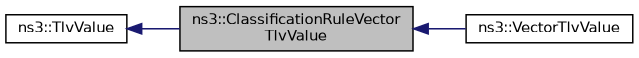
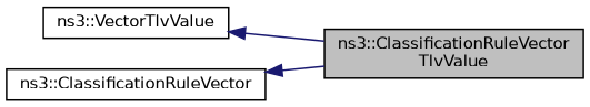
  digraph {
    rankdir=LR
    node [color=black fillcolor=white fontname=Helvetica fontsize=10 shape=record style=filled]
    edge [color=midnightblue dir=back fontname=Helvetica fontsize=10 labelfontname=Helvetica labelfontsize=10 style=solid]
    n1 [fillcolor=grey75 fontcolor=black height=0.2 label="ns3::ClassificationRuleVector\lTlvValue" width=0.4]
    n2 [height=0.2 label="ns3::VectorTlvValue" width=0.4]
-   n3 [height=0.2 label="ns3::TlvValue" width=0.4]
-   n1 -> n2
+   n3 [height=0.2 label="ns3::ClassificationRuleVector" width=0.4]
+   n2 -> n1
    n3 -> n1
  }
